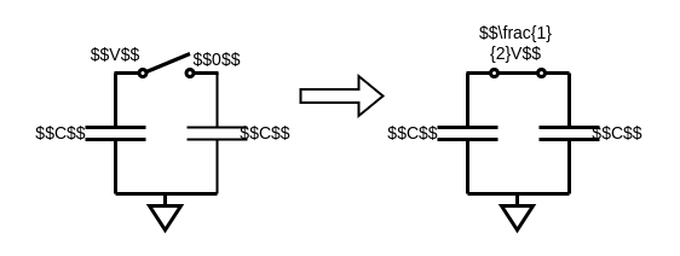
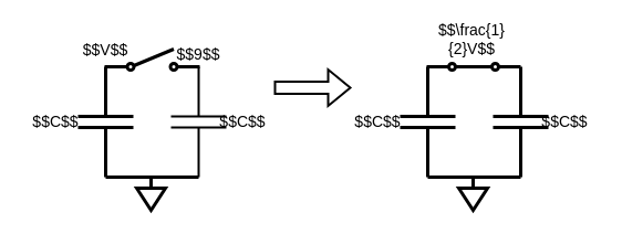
  <mxCell id="0" />
  <mxCell id="1" parent="0" />
  <mxCell id="2" value="" style="pointerEvents=1;verticalLabelPosition=bottom;shadow=0;dashed=0;align=center;html=1;verticalAlign=top;shape=mxgraph.electrical.capacitors.capacitor_1;direction=south;strokeWidth=2;" parent="1" vertex="1"><mxGeometry x="154" y="60" width="50" height="100" as="geometry" /></mxCell>
  <mxCell id="3" value="" style="pointerEvents=1;verticalLabelPosition=bottom;shadow=0;dashed=0;align=center;html=1;verticalAlign=top;shape=mxgraph.electrical.capacitors.capacitor_1;direction=south;strokeWidth=3;" parent="1" vertex="1"><mxGeometry x="70" y="60" width="50" height="100" as="geometry" /></mxCell>
  <mxCell id="4" value="" style="endArrow=none;html=1;rounded=0;entryX=1;entryY=0.5;entryDx=0;entryDy=0;entryPerimeter=0;exitX=1;exitY=0.5;exitDx=0;exitDy=0;exitPerimeter=0;strokeWidth=3;" parent="1" source="3" target="2" edge="1"><mxGeometry width="50" height="50" relative="1" as="geometry"><mxPoint x="100" y="160" as="sourcePoint" /><mxPoint x="150" y="110" as="targetPoint" /></mxGeometry></mxCell>
  <mxCell id="5" value="" style="pointerEvents=1;verticalLabelPosition=bottom;shadow=0;dashed=0;align=center;html=1;verticalAlign=top;shape=mxgraph.electrical.signal_sources.signal_ground;strokeWidth=3;" parent="1" vertex="1"><mxGeometry x="123" y="160" width="26" height="30" as="geometry" /></mxCell>
  <mxCell id="6" value="&lt;font style=&quot;font-size: 14px;&quot;&gt;$$C$$&lt;/font&gt;" style="text;html=1;align=center;verticalAlign=middle;whiteSpace=wrap;rounded=0;strokeWidth=2;" parent="1" vertex="1"><mxGeometry x="20" y="95" width="60" height="30" as="geometry" /></mxCell>
  <mxCell id="7" value="&lt;font style=&quot;font-size: 14px;&quot;&gt;$$C$$&lt;/font&gt;" style="text;html=1;align=center;verticalAlign=middle;whiteSpace=wrap;rounded=0;strokeWidth=2;" parent="1" vertex="1"><mxGeometry x="189" y="95" width="60" height="30" as="geometry" /></mxCell>
  <mxCell id="8" value="" style="html=1;shape=mxgraph.electrical.electro-mechanical.singleSwitch;aspect=fixed;elSwitchState=off;strokeWidth=3;" parent="1" vertex="1"><mxGeometry x="99.5" y="44" width="75" height="20" as="geometry" /></mxCell>
  <mxCell id="9" value="" style="endArrow=none;html=1;rounded=0;entryX=1;entryY=0.5;entryDx=0;entryDy=0;entryPerimeter=0;exitX=0;exitY=0.5;exitDx=0;exitDy=0;exitPerimeter=0;strokeWidth=3;" parent="1" edge="1"><mxGeometry width="50" height="50" relative="1" as="geometry"><mxPoint x="94" y="60" as="sourcePoint" /><mxPoint x="99.5" y="60" as="targetPoint" /></mxGeometry></mxCell>
  <mxCell id="10" value="" style="endArrow=none;html=1;rounded=0;entryX=1;entryY=0.5;entryDx=0;entryDy=0;entryPerimeter=0;exitX=0;exitY=0.5;exitDx=0;exitDy=0;exitPerimeter=0;strokeWidth=3;" parent="1" edge="1"><mxGeometry width="50" height="50" relative="1" as="geometry"><mxPoint x="174.5" y="60" as="sourcePoint" /><mxPoint x="180" y="60" as="targetPoint" /></mxGeometry></mxCell>
  <mxCell id="11" value="&lt;font style=&quot;font-size: 14px;&quot;&gt;$$V$$&lt;/font&gt;" style="text;html=1;align=center;verticalAlign=middle;whiteSpace=wrap;rounded=0;" parent="1" vertex="1"><mxGeometry x="65" y="30" width="60" height="30" as="geometry" /></mxCell>
- <mxCell id="12" value="&lt;font style=&quot;font-size: 14px;&quot;&gt;$$0$$&lt;/font&gt;" style="text;html=1;align=center;verticalAlign=middle;whiteSpace=wrap;rounded=0;" parent="1" vertex="1"><mxGeometry x="149" y="34" width="60" height="30" as="geometry" /></mxCell>
+ <mxCell id="12" value="&lt;font style=&quot;font-size: 14px;&quot;&gt;$$9$$&lt;/font&gt;" style="text;html=1;align=center;verticalAlign=middle;whiteSpace=wrap;rounded=0;" parent="1" vertex="1"><mxGeometry x="149" y="34" width="60" height="30" as="geometry" /></mxCell>
  <mxCell id="13" value="" style="pointerEvents=1;verticalLabelPosition=bottom;shadow=0;dashed=0;align=center;html=1;verticalAlign=top;shape=mxgraph.electrical.capacitors.capacitor_1;direction=south;strokeWidth=3;" parent="1" vertex="1"><mxGeometry x="445" y="60" width="50" height="100" as="geometry" /></mxCell>
  <mxCell id="14" value="" style="pointerEvents=1;verticalLabelPosition=bottom;shadow=0;dashed=0;align=center;html=1;verticalAlign=top;shape=mxgraph.electrical.capacitors.capacitor_1;direction=south;strokeWidth=3;" parent="1" vertex="1"><mxGeometry x="361" y="60" width="50" height="100" as="geometry" /></mxCell>
  <mxCell id="15" value="" style="endArrow=none;html=1;rounded=0;entryX=1;entryY=0.5;entryDx=0;entryDy=0;entryPerimeter=0;exitX=1;exitY=0.5;exitDx=0;exitDy=0;exitPerimeter=0;strokeWidth=3;" parent="1" source="14" target="13" edge="1"><mxGeometry width="50" height="50" relative="1" as="geometry"><mxPoint x="391" y="160" as="sourcePoint" /><mxPoint x="441" y="110" as="targetPoint" /></mxGeometry></mxCell>
  <mxCell id="16" value="" style="pointerEvents=1;verticalLabelPosition=bottom;shadow=0;dashed=0;align=center;html=1;verticalAlign=top;shape=mxgraph.electrical.signal_sources.signal_ground;strokeWidth=3;" parent="1" vertex="1"><mxGeometry x="414" y="160" width="26" height="30" as="geometry" /></mxCell>
  <mxCell id="17" value="&lt;font style=&quot;font-size: 14px;&quot;&gt;$$C$$&lt;/font&gt;" style="text;html=1;align=center;verticalAlign=middle;whiteSpace=wrap;rounded=0;strokeWidth=2;" parent="1" vertex="1"><mxGeometry x="311" y="95" width="60" height="30" as="geometry" /></mxCell>
  <mxCell id="18" value="&lt;font style=&quot;font-size: 14px;&quot;&gt;$$C$$&lt;/font&gt;" style="text;html=1;align=center;verticalAlign=middle;whiteSpace=wrap;rounded=0;" parent="1" vertex="1"><mxGeometry x="480" y="95" width="60" height="30" as="geometry" /></mxCell>
  <mxCell id="19" value="" style="endArrow=none;html=1;rounded=0;entryX=1;entryY=0.5;entryDx=0;entryDy=0;entryPerimeter=0;exitX=0;exitY=0.5;exitDx=0;exitDy=0;exitPerimeter=0;strokeWidth=3;" parent="1" edge="1"><mxGeometry width="50" height="50" relative="1" as="geometry"><mxPoint x="385" y="60" as="sourcePoint" /><mxPoint x="390.5" y="60" as="targetPoint" /></mxGeometry></mxCell>
  <mxCell id="20" value="" style="endArrow=none;html=1;rounded=0;entryX=1;entryY=0.5;entryDx=0;entryDy=0;entryPerimeter=0;exitX=0;exitY=0.5;exitDx=0;exitDy=0;exitPerimeter=0;strokeWidth=3;" parent="1" edge="1"><mxGeometry width="50" height="50" relative="1" as="geometry"><mxPoint x="464.5" y="60" as="sourcePoint" /><mxPoint x="470" y="60" as="targetPoint" /></mxGeometry></mxCell>
  <mxCell id="21" value="&lt;font style=&quot;font-size: 14px;&quot;&gt;$$\frac{1}{2}V$$&lt;/font&gt;" style="text;html=1;align=center;verticalAlign=middle;whiteSpace=wrap;rounded=0;" parent="1" vertex="1"><mxGeometry x="396" y="20" width="60" height="30" as="geometry" /></mxCell>
  <mxCell id="22" value="" style="html=1;shape=mxgraph.electrical.electro-mechanical.singleSwitch;aspect=fixed;elSwitchState=on;strokeWidth=3;" parent="1" vertex="1"><mxGeometry x="390" y="44" width="75" height="20" as="geometry" /></mxCell>
  <mxCell id="23" value="" style="shape=flexArrow;endArrow=classic;html=1;rounded=0;strokeWidth=2;" parent="1" edge="1"><mxGeometry width="50" height="50" relative="1" as="geometry"><mxPoint x="247" y="79" as="sourcePoint" /><mxPoint x="317" y="79" as="targetPoint" /></mxGeometry></mxCell>
